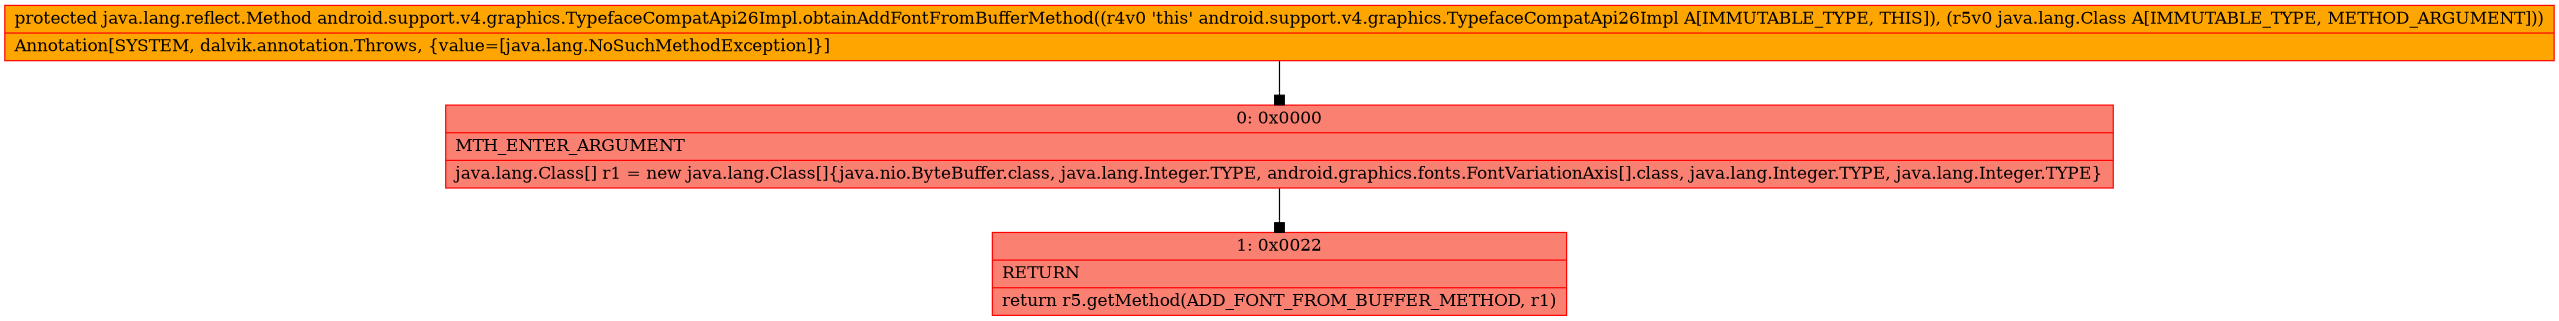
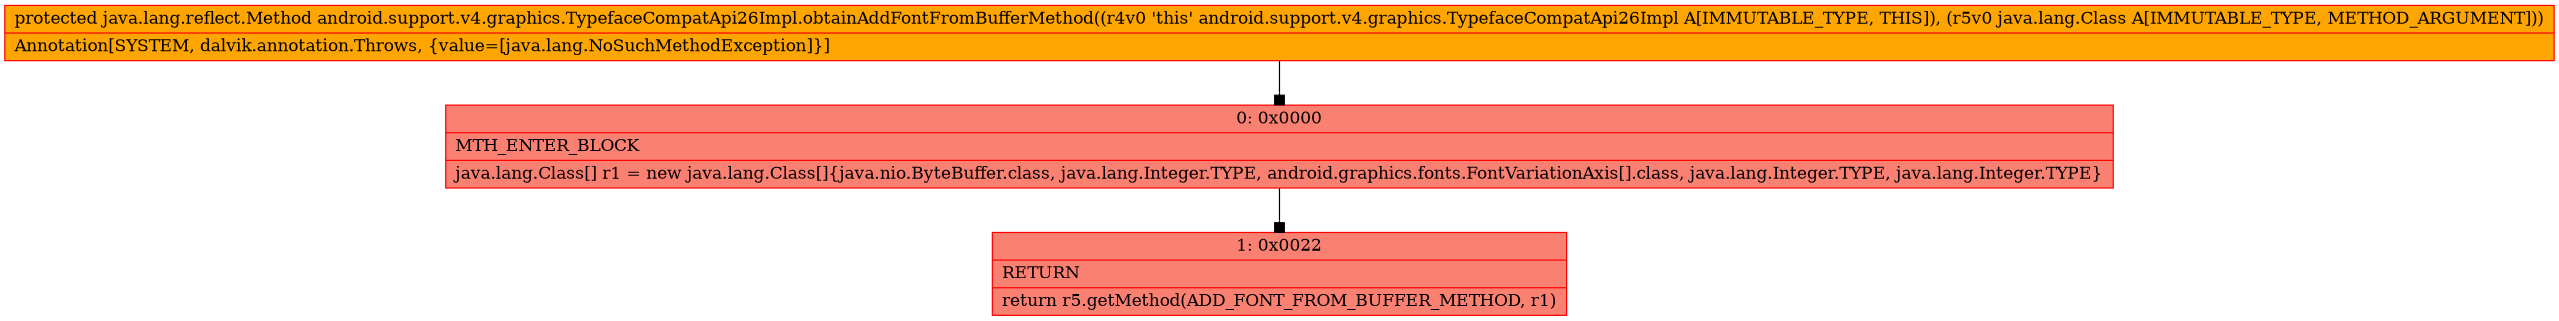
  digraph {
    node [shape=record style=filled fillcolor=salmon color=red]
    edge [arrowhead=box]
-   n1 [label="{0\:\ 0x0000|MTH_ENTER_ARGUMENT\l|java.lang.Class[] r1 = new java.lang.Class[]\{java.nio.ByteBuffer.class, java.lang.Integer.TYPE, android.graphics.fonts.FontVariationAxis[].class, java.lang.Integer.TYPE, java.lang.Integer.TYPE\}\l}"]
+   n1 [label="{0\:\ 0x0000|MTH_ENTER_BLOCK\l|java.lang.Class[] r1 = new java.lang.Class[]\{java.nio.ByteBuffer.class, java.lang.Integer.TYPE, android.graphics.fonts.FontVariationAxis[].class, java.lang.Integer.TYPE, java.lang.Integer.TYPE\}\l}"]
    n2 [label="{1\:\ 0x0022|RETURN\l|return r5.getMethod(ADD_FONT_FROM_BUFFER_METHOD, r1)\l}"]
    n3 [label="{protected java.lang.reflect.Method android.support.v4.graphics.TypefaceCompatApi26Impl.obtainAddFontFromBufferMethod((r4v0 'this' android.support.v4.graphics.TypefaceCompatApi26Impl A[IMMUTABLE_TYPE, THIS]), (r5v0 java.lang.Class A[IMMUTABLE_TYPE, METHOD_ARGUMENT]))  | Annotation[SYSTEM, dalvik.annotation.Throws, \{value=[java.lang.NoSuchMethodException]\}]\l}" fillcolor=orange]
    n1 -> n2
    n3 -> n1
  }
